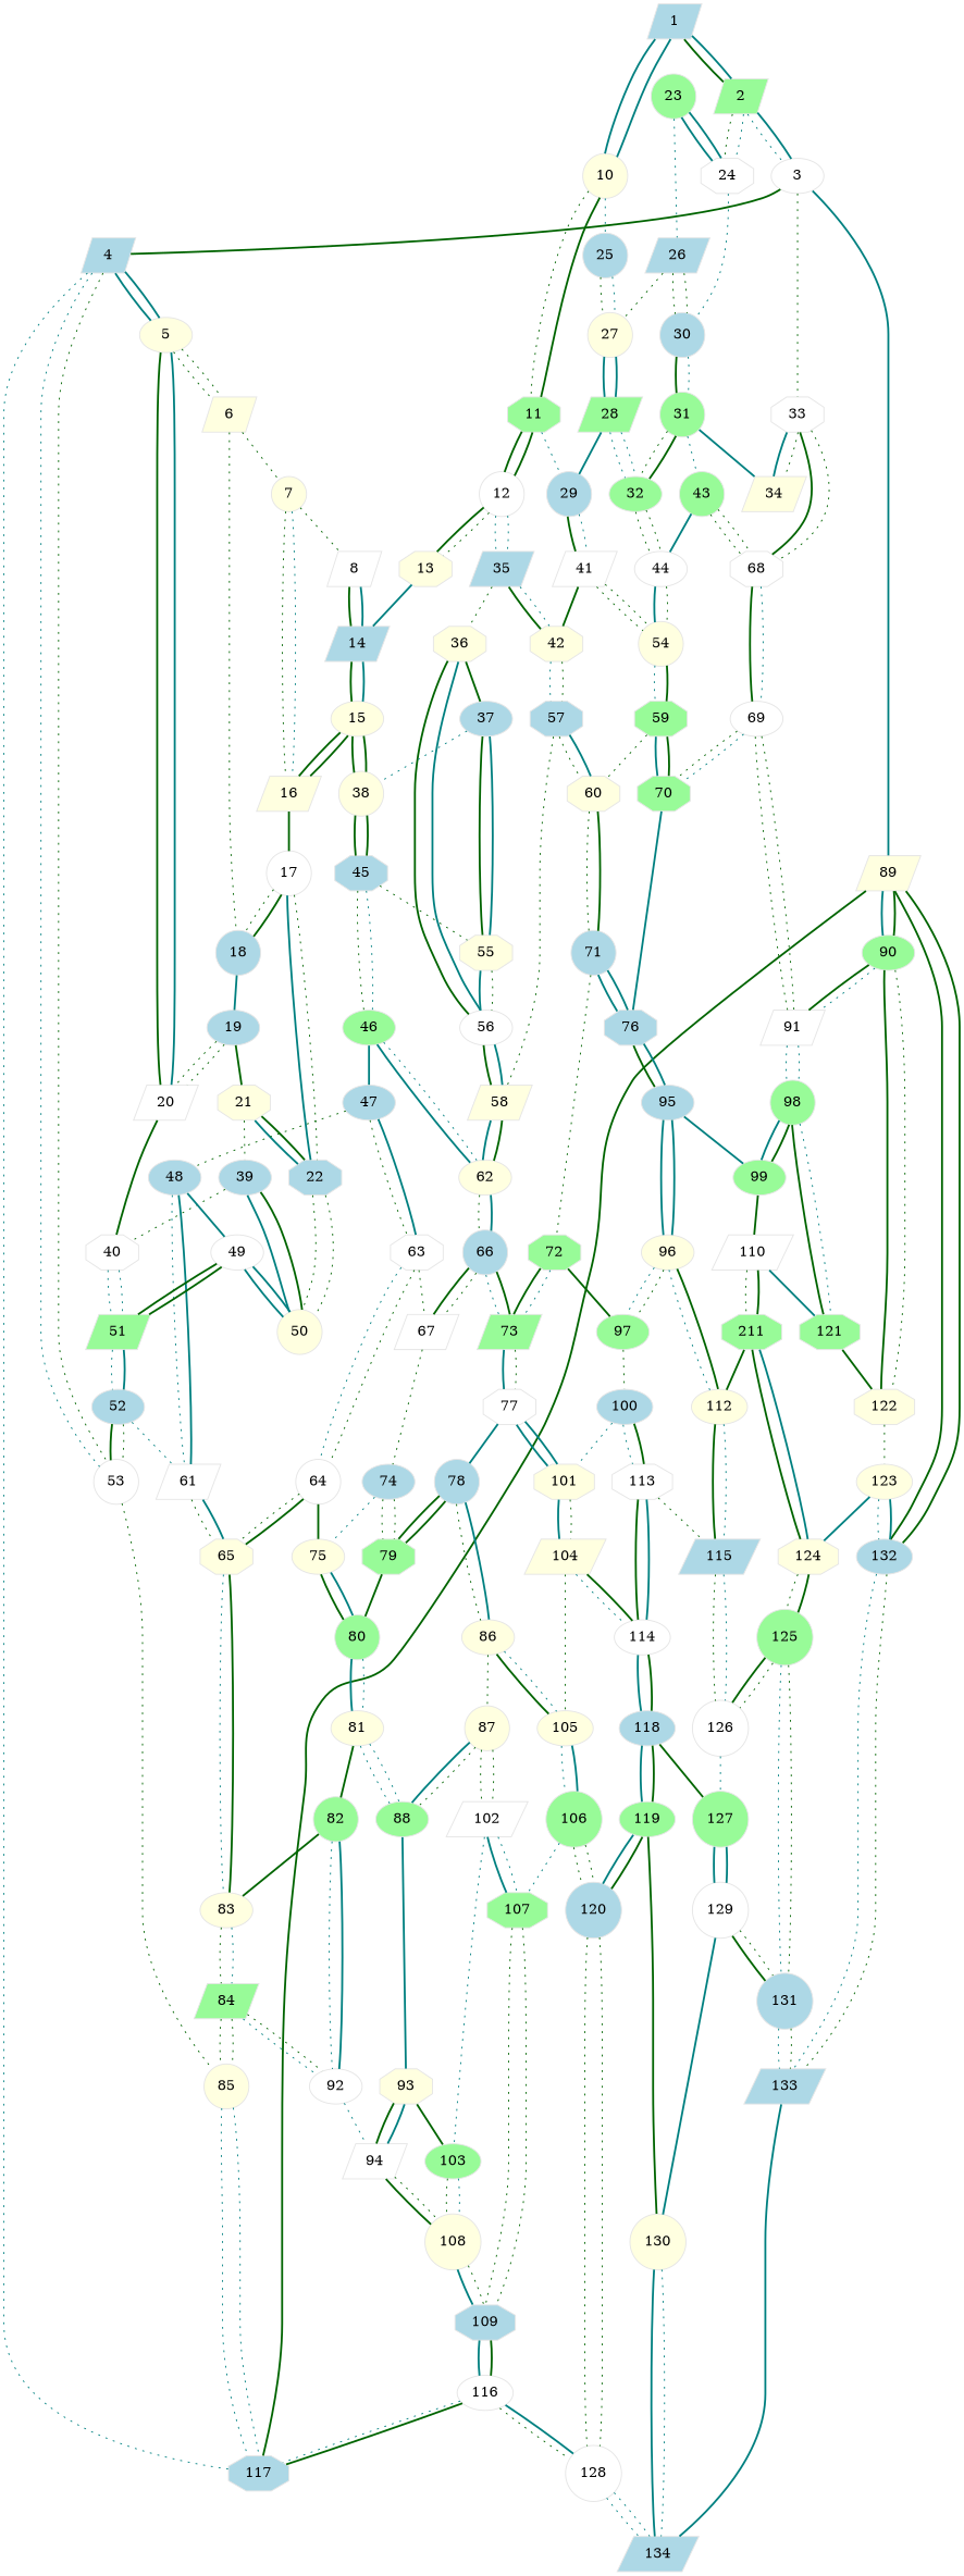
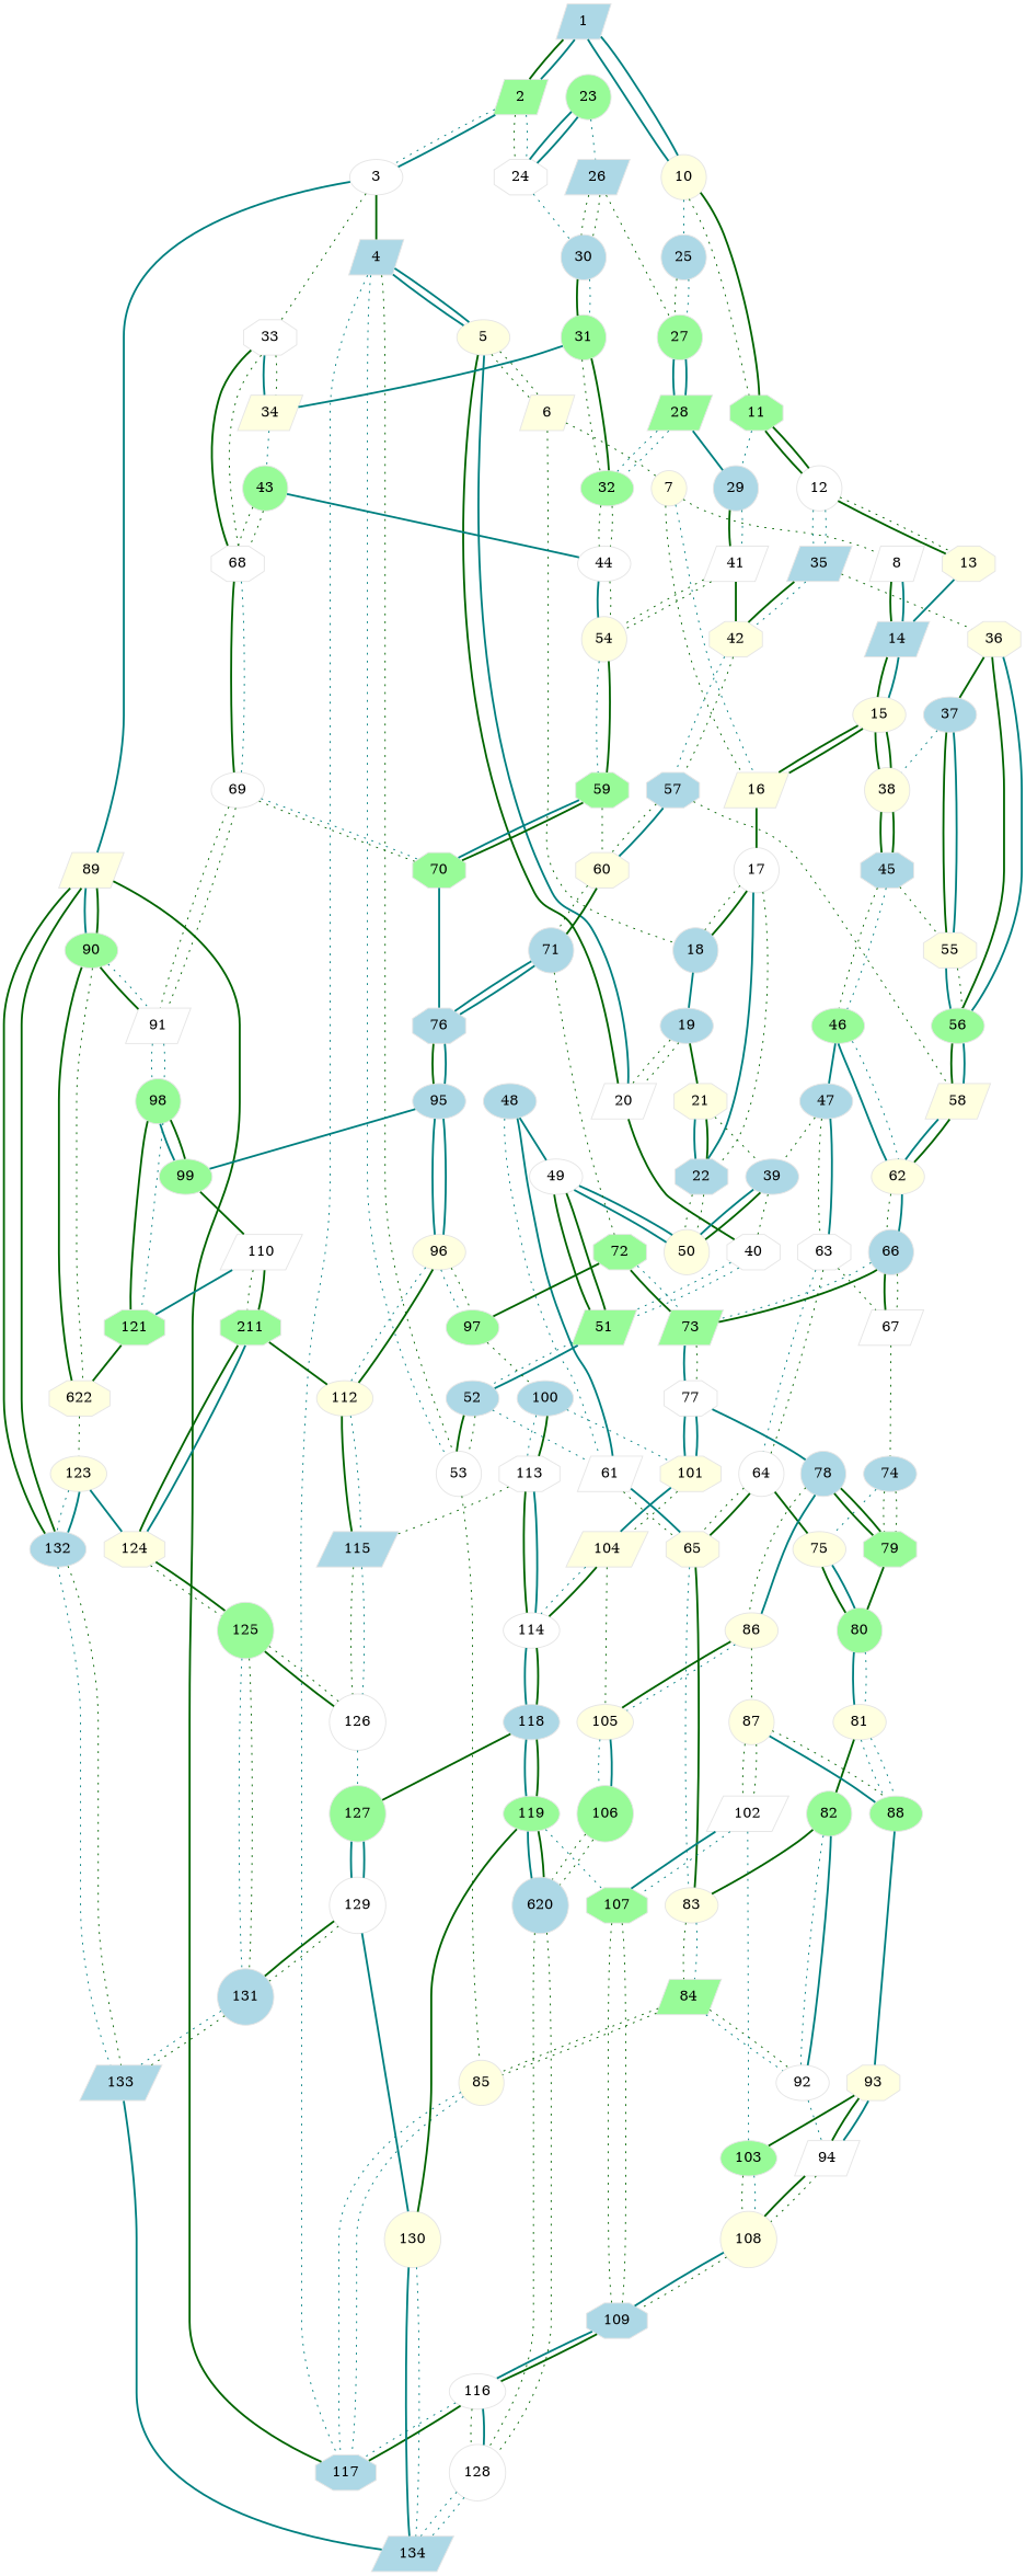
  graph {
    fontname="DejaVu Serif"
    node [color=gray90 fillcolor=lightyellow fontname="DejaVu Serif" shape=ellipse style=filled]
    edge [color=darkgreen fontname="DejaVu Serif" style=bold]
    1 [fillcolor=lightblue shape=parallelogram]
    2 [fillcolor=palegreen shape=parallelogram]
    10 [shape=circle]
    3 [fillcolor=white]
    24 [fillcolor=white shape=octagon]
    11 [fillcolor=palegreen shape=octagon]
    25 [fillcolor=lightblue shape=circle]
    4 [fillcolor=lightblue shape=parallelogram]
    33 [fillcolor=white shape=octagon]
    89 [shape=parallelogram]
    30 [fillcolor=lightblue shape=circle]
    5
    53 [fillcolor=white shape=circle]
    117 [fillcolor=lightblue shape=octagon]
    34 [shape=parallelogram]
    68 [fillcolor=white shape=octagon]
    90 [fillcolor=palegreen]
    132 [fillcolor=lightblue]
    6 [shape=parallelogram]
    20 [fillcolor=white shape=parallelogram]
    85 [shape=circle]
    7 [shape=circle]
    18 [fillcolor=lightblue shape=circle]
    40 [fillcolor=white shape=octagon]
    8 [fillcolor=white shape=parallelogram]
    16 [shape=parallelogram]
    19 [fillcolor=lightblue]
    14 [fillcolor=lightblue shape=parallelogram]
    17 [fillcolor=white shape=circle]
    15
    13 [shape=octagon]
    12 [fillcolor=white shape=circle]
    29 [fillcolor=lightblue shape=circle]
-   27 [shape=circle]
+   27 [fillcolor=palegreen shape=circle]
    35 [fillcolor=lightblue shape=parallelogram]
    41 [fillcolor=white shape=parallelogram]
    36 [shape=octagon]
    42 [shape=octagon]
    38 [shape=circle]
    45 [fillcolor=lightblue shape=octagon]
    22 [fillcolor=lightblue shape=octagon]
    50 [shape=circle]
    21 [shape=octagon]
    39 [fillcolor=lightblue]
    51 [fillcolor=palegreen shape=parallelogram]
    23 [fillcolor=palegreen shape=circle]
    26 [fillcolor=lightblue shape=parallelogram]
    31 [fillcolor=palegreen shape=circle]
    28 [fillcolor=palegreen shape=parallelogram]
    32 [fillcolor=palegreen]
    44 [fillcolor=white]
    54 [shape=circle]
    43 [fillcolor=palegreen shape=circle]
    69 [fillcolor=white]
    37 [fillcolor=lightblue]
-   56 [fillcolor=white]
+   56 [fillcolor=palegreen]
    57 [fillcolor=lightblue shape=octagon]
    55 [shape=octagon]
    58 [shape=parallelogram]
    46 [fillcolor=palegreen]
    52 [fillcolor=lightblue]
    59 [fillcolor=palegreen shape=octagon]
    60 [shape=octagon]
    47 [fillcolor=lightblue]
    62
    48 [fillcolor=lightblue]
    63 [fillcolor=white shape=octagon]
    66 [fillcolor=lightblue shape=circle]
    49 [fillcolor=white]
    61 [fillcolor=white shape=parallelogram]
    64 [fillcolor=white shape=circle]
    67 [fillcolor=white shape=parallelogram]
    65 [shape=octagon]
    70 [fillcolor=palegreen shape=octagon]
    71 [fillcolor=lightblue shape=circle]
    76 [fillcolor=lightblue shape=octagon]
    72 [fillcolor=palegreen shape=octagon]
    83
    73 [fillcolor=palegreen shape=parallelogram]
    75
    74 [fillcolor=lightblue]
    80 [fillcolor=palegreen shape=circle]
    84 [fillcolor=palegreen shape=parallelogram]
    77 [fillcolor=white shape=octagon]
    79 [fillcolor=palegreen shape=octagon]
    91 [fillcolor=white shape=parallelogram]
    98 [fillcolor=palegreen shape=circle]
    95 [fillcolor=lightblue]
    97 [fillcolor=palegreen]
    100 [fillcolor=lightblue]
    78 [fillcolor=lightblue shape=circle]
    101 [shape=octagon]
    81
    96
    99 [fillcolor=palegreen]
    86
    104 [shape=parallelogram]
    87 [shape=circle]
    105
    82 [fillcolor=palegreen shape=circle]
    88 [fillcolor=palegreen]
    92 [fillcolor=white]
    93 [shape=octagon]
    94 [fillcolor=white shape=parallelogram]
    102 [fillcolor=white shape=parallelogram]
    106 [fillcolor=palegreen shape=circle]
    103 [fillcolor=palegreen]
    107 [fillcolor=palegreen shape=octagon]
-   122 [shape=octagon]
+   122 [shape=octagon label=622]
    133 [fillcolor=lightblue shape=parallelogram]
    123
    121 [fillcolor=palegreen shape=octagon]
    108 [shape=circle]
    109 [fillcolor=lightblue shape=octagon]
    112
    110 [fillcolor=white shape=parallelogram]
    115 [fillcolor=lightblue shape=parallelogram]
    113 [fillcolor=white shape=octagon]
    n119 [fillcolor=palegreen label=211 shape=octagon]
    114 [fillcolor=white]
    118 [fillcolor=lightblue]
-   120 [fillcolor=lightblue shape=circle]
+   120 [fillcolor=lightblue shape=circle label=620]
    128 [fillcolor=white shape=circle]
    116 [fillcolor=white]
    124 [shape=octagon]
    125 [fillcolor=palegreen shape=circle]
    126 [fillcolor=white shape=circle]
    119 [fillcolor=palegreen]
    127 [fillcolor=palegreen shape=circle]
    134 [fillcolor=lightblue shape=parallelogram]
    130 [shape=circle]
    129 [fillcolor=white shape=circle]
    131 [fillcolor=lightblue shape=circle]
    1 -- 2
    1 -- 2 [color=teal]
    1 -- 10 [color=teal]
    1 -- 10 [color=teal]
    2 -- 3 [color=teal style=dotted]
    2 -- 3 [color=teal]
    2 -- 24 [style=dotted]
    2 -- 24 [color=teal style=dotted]
    10 -- 11 [style=dotted]
    10 -- 11
    10 -- 25 [color=teal style=dotted]
    3 -- 4
    3 -- 33 [style=dotted]
    3 -- 89 [color=teal]
    24 -- 30 [color=teal style=dotted]
    11 -- 12
    11 -- 12
    11 -- 29 [color=teal style=dotted]
    25 -- 27 [style=dotted]
    25 -- 27 [color=teal style=dotted]
    4 -- 5 [color=teal]
    4 -- 5 [color=teal]
    4 -- 53 [color=teal style=dotted]
    4 -- 53 [style=dotted]
    4 -- 117 [color=teal style=dotted]
    33 -- 34 [color=teal]
    33 -- 34 [style=dotted]
    33 -- 68
    33 -- 68 [style=dotted]
    89 -- 117
    89 -- 90 [color=teal]
    89 -- 90
    89 -- 132
    89 -- 132
    30 -- 31
    30 -- 31 [color=teal style=dotted]
    5 -- 6 [style=dotted]
    5 -- 6 [style=dotted]
    5 -- 20
    5 -- 20 [color=teal]
    53 -- 85 [style=dotted]
-   31 -- 43 [color=teal style=dotted]
+   34 -- 43 [color=teal style=dotted]
    68 -- 69
    68 -- 69 [color=teal style=dotted]
    90 -- 91
    90 -- 91 [color=teal style=dotted]
    90 -- 122
    90 -- 122 [style=dotted]
    132 -- 133 [color=teal style=dotted]
    132 -- 133 [style=dotted]
    6 -- 7 [style=dotted]
    6 -- 18 [style=dotted]
    20 -- 40
    85 -- 117 [color=teal style=dotted]
    85 -- 117 [color=teal style=dotted]
    7 -- 8 [style=dotted]
    7 -- 16 [style=dotted]
    7 -- 16 [color=teal style=dotted]
    18 -- 19 [color=teal]
    40 -- 51 [color=teal style=dotted]
    40 -- 51 [color=teal style=dotted]
    8 -- 14
    8 -- 14 [color=teal]
    16 -- 17
    19 -- 20 [style=dotted]
    19 -- 20 [style=dotted]
    19 -- 21
    14 -- 15
    14 -- 15 [color=teal]
    17 -- 18 [style=dotted]
    17 -- 18
    17 -- 22 [color=teal]
    17 -- 22 [style=dotted]
    15 -- 16
    15 -- 16
    15 -- 38
    15 -- 38
    13 -- 14 [color=teal]
    12 -- 13
    12 -- 13 [style=dotted]
    12 -- 35 [color=teal style=dotted]
    12 -- 35 [color=teal style=dotted]
    29 -- 41
    29 -- 41 [color=teal style=dotted]
    27 -- 28 [color=teal]
    27 -- 28 [color=teal]
    35 -- 36 [style=dotted]
    35 -- 42
    35 -- 42 [color=teal style=dotted]
    41 -- 42
    41 -- 54 [style=dotted]
    41 -- 54 [style=dotted]
    36 -- 37
    36 -- 56
    36 -- 56 [color=teal]
    42 -- 57 [color=teal style=dotted]
    42 -- 57 [style=dotted]
    38 -- 45
    38 -- 45
    45 -- 55 [style=dotted]
    45 -- 46 [style=dotted]
    45 -- 46 [color=teal style=dotted]
    22 -- 50 [style=dotted]
    22 -- 50 [style=dotted]
    21 -- 22 [color=teal]
    21 -- 22
    21 -- 39 [style=dotted]
    39 -- 40 [style=dotted]
    39 -- 50 [color=teal]
    39 -- 50
    51 -- 52 [color=teal style=dotted]
    51 -- 52 [color=teal]
    23 -- 24 [color=teal]
    23 -- 24 [color=teal]
    23 -- 26 [color=teal style=dotted]
    26 -- 30 [style=dotted]
    26 -- 30 [style=dotted]
    26 -- 27 [style=dotted]
    31 -- 34 [color=teal]
    31 -- 32 [style=dotted]
    31 -- 32
    28 -- 29 [color=teal]
    28 -- 32 [color=teal style=dotted]
    28 -- 32 [color=teal style=dotted]
    32 -- 44 [style=dotted]
    32 -- 44 [style=dotted]
    44 -- 54 [color=teal]
    44 -- 54 [style=dotted]
    54 -- 59 [color=teal style=dotted]
    54 -- 59
    43 -- 68 [style=dotted]
    43 -- 68 [style=dotted]
    43 -- 44 [color=teal]
    69 -- 70 [style=dotted]
    69 -- 70 [color=teal style=dotted]
    69 -- 91 [style=dotted]
    69 -- 91 [style=dotted]
    37 -- 38 [color=teal style=dotted]
    37 -- 55
    37 -- 55 [color=teal]
    56 -- 58
    56 -- 58 [color=teal]
    57 -- 58 [style=dotted]
    57 -- 60 [style=dotted]
    57 -- 60 [color=teal]
    55 -- 56 [color=teal]
    55 -- 56 [style=dotted]
    58 -- 62 [color=teal]
    58 -- 62
    46 -- 47 [color=teal]
    46 -- 62 [color=teal]
    46 -- 62 [color=teal style=dotted]
    52 -- 53
    52 -- 53 [style=dotted]
    52 -- 61 [color=teal style=dotted]
    59 -- 60 [style=dotted]
    59 -- 70 [color=teal]
    59 -- 70
    60 -- 71 [style=dotted]
    60 -- 71
-   47 -- 48 [style=dotted]
+   47 -- 39 [style=dotted]
    47 -- 63 [style=dotted]
    47 -- 63 [color=teal]
    62 -- 66 [style=dotted]
    62 -- 66 [color=teal]
    48 -- 49 [color=teal]
    48 -- 61 [color=teal style=dotted]
    48 -- 61 [color=teal]
    63 -- 64 [color=teal style=dotted]
    63 -- 64 [style=dotted]
    63 -- 67 [style=dotted]
    66 -- 67
    66 -- 67 [style=dotted]
    66 -- 73 [color=teal style=dotted]
    66 -- 73
    49 -- 50 [color=teal]
    49 -- 50 [color=teal]
    49 -- 51
    49 -- 51
    61 -- 65 [style=dotted]
    61 -- 65 [color=teal]
    64 -- 65 [style=dotted]
    64 -- 65
    64 -- 75
    67 -- 74 [style=dotted]
    65 -- 83 [color=teal style=dotted]
    65 -- 83
    70 -- 76 [color=teal]
    71 -- 76 [color=teal]
    71 -- 76 [color=teal]
    71 -- 72 [style=dotted]
    76 -- 95
    76 -- 95 [color=teal]
    72 -- 73
    72 -- 73 [color=teal style=dotted]
    72 -- 97
    83 -- 84 [style=dotted]
    83 -- 84 [color=teal style=dotted]
    73 -- 77 [color=teal]
    73 -- 77 [style=dotted]
    75 -- 80
    75 -- 80 [color=teal]
    74 -- 75 [color=teal style=dotted]
    74 -- 79 [style=dotted]
    74 -- 79 [style=dotted]
    80 -- 81 [color=teal]
    80 -- 81 [color=teal style=dotted]
    84 -- 85 [style=dotted]
    84 -- 85 [style=dotted]
    84 -- 92 [color=teal style=dotted]
    84 -- 92 [style=dotted]
    77 -- 78 [color=teal]
    77 -- 101 [color=teal]
    77 -- 101 [color=teal]
    79 -- 80
    91 -- 98 [color=teal style=dotted]
    91 -- 98 [color=teal style=dotted]
    98 -- 99 [color=teal]
    98 -- 99
    98 -- 121
    98 -- 121 [color=teal style=dotted]
    95 -- 96 [color=teal]
    95 -- 96 [color=teal]
    95 -- 99 [color=teal]
    97 -- 100 [style=dotted]
    100 -- 101 [color=teal style=dotted]
    100 -- 113 [color=teal style=dotted]
    100 -- 113
    78 -- 79
    78 -- 79
    78 -- 86 [style=dotted]
    78 -- 86 [color=teal]
    101 -- 104 [color=teal]
    101 -- 104 [style=dotted]
    81 -- 82
    81 -- 88 [color=teal style=dotted]
    81 -- 88 [color=teal style=dotted]
    96 -- 97 [color=teal style=dotted]
    96 -- 97 [style=dotted]
    96 -- 112 [color=teal style=dotted]
    96 -- 112
    99 -- 110
    86 -- 87 [style=dotted]
    86 -- 105
    86 -- 105 [color=teal style=dotted]
    104 -- 105 [style=dotted]
    104 -- 114 [color=teal style=dotted]
    104 -- 114
    87 -- 88 [color=teal]
    87 -- 88 [style=dotted]
    87 -- 102 [style=dotted]
    87 -- 102 [style=dotted]
    105 -- 106 [color=teal style=dotted]
    105 -- 106 [color=teal]
    82 -- 83
    82 -- 92 [color=teal style=dotted]
    82 -- 92 [color=teal]
    88 -- 93 [color=teal]
    92 -- 94 [color=teal style=dotted]
    93 -- 94
    93 -- 94 [color=teal]
    93 -- 103
    94 -- 108
    94 -- 108 [style=dotted]
    102 -- 103 [color=teal style=dotted]
    102 -- 107 [color=teal]
    102 -- 107 [color=teal style=dotted]
-   106 -- 107 [color=teal style=dotted]
+   119 -- 107 [color=teal style=dotted]
    106 -- 120 [style=dotted]
    106 -- 120 [style=dotted]
    103 -- 108 [style=dotted]
    103 -- 108 [color=teal style=dotted]
    107 -- 109 [style=dotted]
    107 -- 109 [style=dotted]
    122 -- 123 [style=dotted]
    133 -- 134 [color=teal]
    123 -- 132 [color=teal style=dotted]
    123 -- 132 [color=teal]
    123 -- 124 [color=teal]
    121 -- 122
    108 -- 109 [color=teal]
    108 -- 109 [style=dotted]
    109 -- 116 [color=teal]
    109 -- 116
    112 -- 115
    112 -- 115 [color=teal style=dotted]
    110 -- 121 [color=teal]
    110 -- n119 [style=dotted]
    110 -- n119
    115 -- 126 [style=dotted]
    115 -- 126 [color=teal style=dotted]
    113 -- 115 [style=dotted]
    113 -- 114
    113 -- 114 [color=teal]
    n119 -- 112
    n119 -- 124
    n119 -- 124 [color=teal]
    114 -- 118 [color=teal]
    114 -- 118
    118 -- 119 [color=teal]
    118 -- 119
    118 -- 127
    120 -- 128 [style=dotted]
    120 -- 128 [style=dotted]
    128 -- 134 [color=teal style=dotted]
    128 -- 134 [color=teal style=dotted]
    116 -- 117 [color=teal style=dotted]
    116 -- 117
    116 -- 128 [style=dotted]
    116 -- 128 [color=teal]
    124 -- 125 [style=dotted]
    124 -- 125
    125 -- 126
    125 -- 126 [style=dotted]
    125 -- 131 [color=teal style=dotted]
    125 -- 131 [style=dotted]
    126 -- 127 [color=teal style=dotted]
    119 -- 120 [color=teal]
    119 -- 120
    119 -- 130
    127 -- 129 [color=teal]
    127 -- 129 [color=teal]
    130 -- 134 [color=teal]
    130 -- 134 [color=teal style=dotted]
    129 -- 130 [color=teal]
    129 -- 131
    129 -- 131 [style=dotted]
    131 -- 133 [color=teal style=dotted]
    131 -- 133 [style=dotted]
  }
